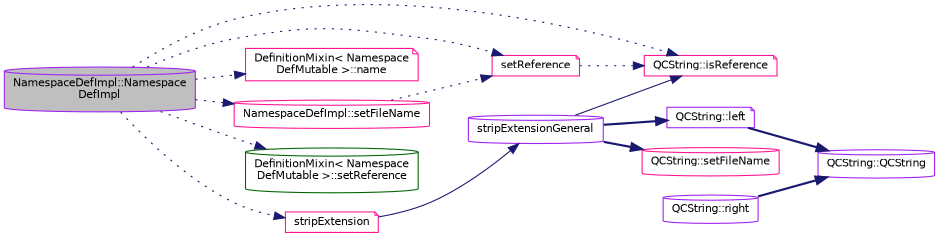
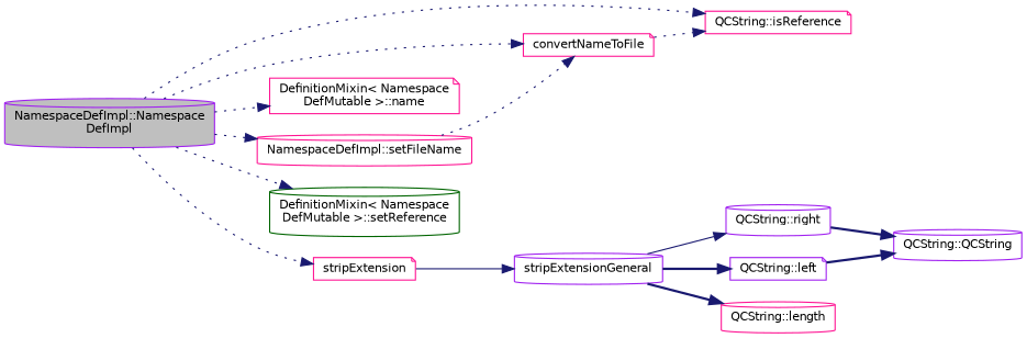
  digraph {
    rankdir=LR
    node [color=deeppink fillcolor=white fontname=Helvetica fontsize=10 shape=cylinder style=filled]
    edge [color=midnightblue fontname=Helvetica fontsize=10 labelfontname=Helvetica labelfontsize=10 style=dotted]
    n1 [color=purple fillcolor=grey75 fontcolor=black height=0.2 label="NamespaceDefImpl::Namespace\lDefImpl" width=0.4]
-   n2 [height=0.2 label=setReference shape=note width=0.4]
+   n2 [height=0.2 label=convertNameToFile shape=note width=0.4]
    n3 [height=0.2 label="QCString::isReference" shape=note width=0.4]
    n4 [height=0.2 label="DefinitionMixin\< Namespace\lDefMutable \>::name" shape=note width=0.4]
    n5 [height=0.2 label="NamespaceDefImpl::setFileName" width=0.4]
    n6 [color=darkgreen height=0.2 label="DefinitionMixin\< Namespace\lDefMutable \>::setReference" width=0.4]
    n7 [height=0.2 label=stripExtension shape=note width=0.4]
    n8 [color=purple height=0.2 label=stripExtensionGeneral width=0.4]
    n9 [color=purple height=0.2 label="QCString::left" shape=note width=0.4]
-   n10 [height=0.2 label="QCString::setFileName" width=0.4]
+   n10 [height=0.2 label="QCString::length" width=0.4]
    n11 [color=purple height=0.2 label="QCString::right" width=0.4]
    n12 [color=purple height=0.2 label="QCString::QCString" width=0.4]
    n1 -> n2
    n1 -> n3
    n1 -> n4
    n1 -> n5
    n1 -> n6
    n1 -> n7
    n2 -> n3
    n5 -> n2
    n7 -> n8 [style=solid]
    n8 -> n9 [style=bold]
    n8 -> n10 [style=bold]
-   n8 -> n3 [style=solid]
+   n8 -> n11 [style=solid]
    n9 -> n12 [style=bold]
    n11 -> n12 [style=bold]
  }
